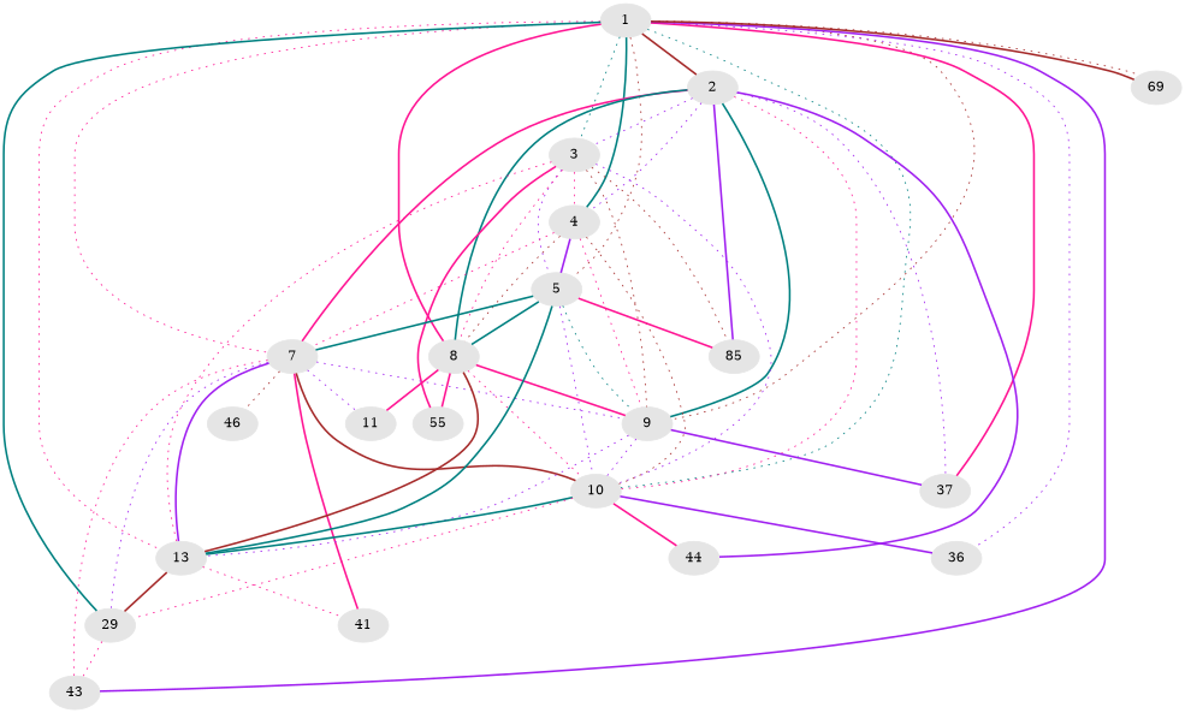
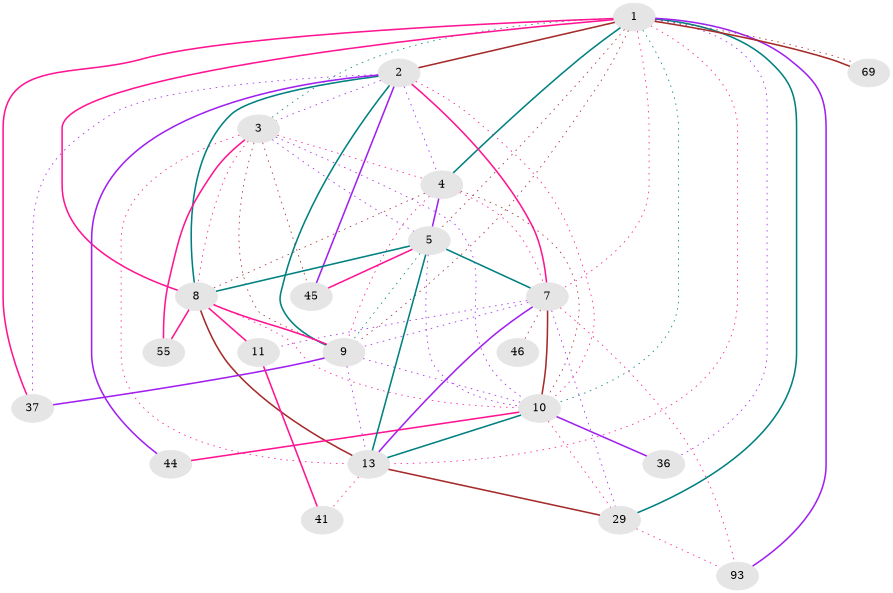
  graph {
    node [color=gray90 style=filled]
    edge [color=deeppink style=dotted]
    1 [super="+18"]
    2 [super="+21"]
    3 [super="+6"]
    4
    5 [super="+28"]
    7 [super="+63+53+48+33+31+51+20+40+12+32+14"]
    8 [super="+34+22+56+68"]
    9 [super="+50+70"]
    10 [super="+26+42"]
    13 [super="+52+16"]
    n11 [label=29 super="+24"]
    36
    37 [super="+62"]
-   43
+   43 [label=93]
    69
    44
-   45 [super="+49" label=85]
+   45 [super="+49"]
    55 [super="+65"]
    11
    41
    46
    1 -- 2 [color=brown style=bold weight=2]
    1 -- 3 [color=teal weight=3]
    1 -- 4 [color=teal style=bold weight=2]
    1 -- 5 [color=brown]
    1 -- 7 [weight=3]
    1 -- 8 [style=bold weight=2]
    1 -- 9 [color=brown]
    1 -- 10 [color=teal weight=2]
    1 -- 13 [weight=2]
    1 -- n11 [color=teal style=bold]
    1 -- 36 [color=purple]
    1 -- 37 [style=bold]
    1 -- 43 [color=purple style=bold]
    1 -- 69 [color=brown style=bold]
    1 -- 69 [color=brown]
    2 -- 3 [color=purple weight=2]
    2 -- 4 [color=purple]
    2 -- 7 [style=bold weight=3]
    2 -- 8 [color=teal style=bold]
    2 -- 9 [color=teal style=bold weight=2]
    2 -- 10
    2 -- 37 [color=purple]
    2 -- 44 [color=purple style=bold]
    2 -- 45 [color=purple style=bold]
    3 -- 4 [weight=2]
    3 -- 5 [color=purple weight=2]
    3 -- 8 [weight=2]
    3 -- 9 [color=brown weight=2]
    3 -- 10 [color=purple weight=2]
    3 -- 13 [weight=3]
    3 -- 45 [color=brown]
    3 -- 55 [style=bold weight=2]
    4 -- 5 [color=purple style=bold]
    4 -- 7
    4 -- 8 [color=brown]
    4 -- 9
    4 -- 10 [color=brown]
    5 -- 7 [color=teal style=bold]
    5 -- 8 [color=teal style=bold]
    5 -- 9 [color=teal weight=2]
    5 -- 10 [color=purple weight=2]
    5 -- 45 [style=bold]
    7 -- 9 [color=purple weight=3]
    7 -- 10 [color=brown style=bold weight=5]
    7 -- 13 [color=purple style=bold weight=3]
    7 -- n11 [color=purple weight=2]
    7 -- 43 [weight=2]
    7 -- 11 [color=purple]
-   7 -- 41 [style=bold]
+   11 -- 41 [style=bold]
    7 -- 46 [color=brown]
    8 -- 9 [style=bold]
    8 -- 10 [weight=3]
    8 -- 13 [color=brown style=bold]
    8 -- 55 [style=bold]
    8 -- 11 [style=bold]
    9 -- 10 [color=purple weight=2]
    9 -- 13 [color=purple weight=3]
    9 -- 37 [color=purple style=bold]
    10 -- 13 [color=teal style=bold]
    10 -- n11
    10 -- 36 [color=purple style=bold]
    10 -- 44 [style=bold]
    13 -- 5 [color=teal style=bold]
    13 -- n11 [color=brown style=bold]
    13 -- 41
    n11 -- 43
  }
